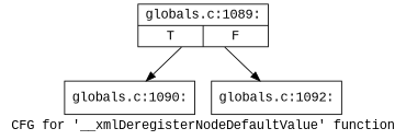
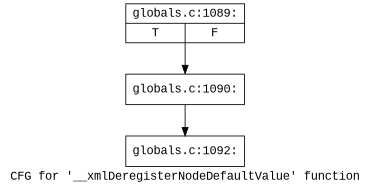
  digraph {
    fontname="Liberation Mono"
    label="CFG for '__xmlDeregisterNodeDefaultValue' function"
    node [fontname="Liberation Mono" shape=record]
    edge [fontname="Liberation Mono"]
    n1 [label="{globals.c:1089:|{<s0>T|<s1>F}}"]
    n2 [label="{globals.c:1090:}"]
    n3 [label="{globals.c:1092:}"]
    n1 -> n2
-   n1 -> n3
+   n2 -> n3
  }
